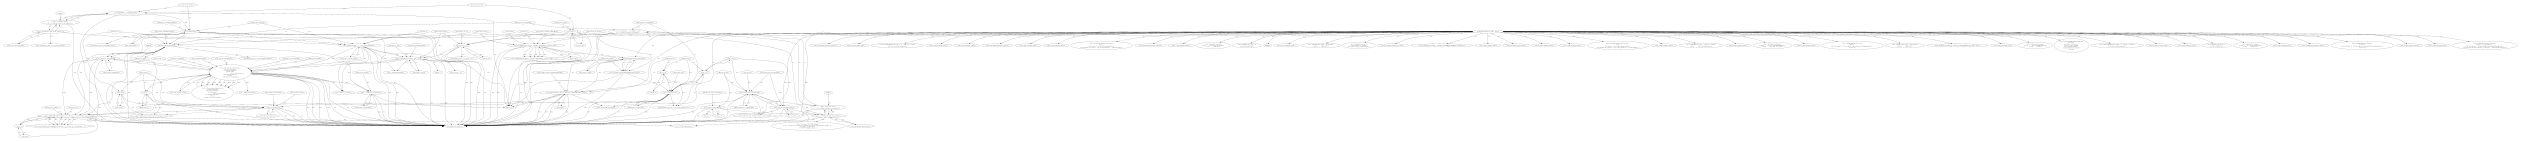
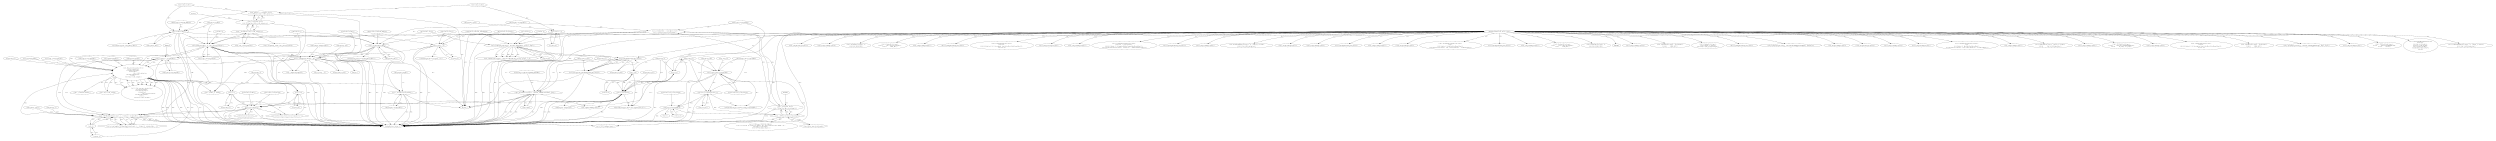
  digraph {
    fontname="IBM Plex Mono"
    node [fontname="IBM Plex Mono"]
    edge [fontname="IBM Plex Mono"]
    n1 [label="(Call,_TIFFfree(stripbuffer))"]
    n2 [label="(Identifier,stripbuffer)"]
    n3 [label="(MethodReturn,tsize_t)"]
    n4 [label="(Block,)"]
    n5 [label="(Call,stripbuffer==NULL)"]
    n6 [label="(Call,(tdata_t) stripbuffer)"]
    n7 [label="(ControlStructure,if(stripbuffer==NULL))"]
    n8 [label="(Identifier,NULL)"]
    n9 [label="(Call,t2p_process_jpeg_strip(\n \t\t\t\t\tstripbuffer, \n \t\t\t\t\t&striplength, \n\t\t\t\t\tbuffer,\n                    t2p->tiff_datasize,\n \t\t\t\t\t&bufferoffset, \n \t\t\t\t\ti, \n \t\t\t\t\tt2p->tiff_length))"]
    n10 [label="(Call,TIFFReadRawStrip(input, i, (tdata_t) stripbuffer, -1))"]
    n11 [label="(Identifier,stripbuffer)"]
    n12 [label="(Call,stripbuffer = (unsigned char*)\n\t\t\t\t_TIFFmalloc(max_striplength))"]
    n13 [label="(Call,(unsigned char*)\n\t\t\t\t_TIFFmalloc(max_striplength))"]
    n14 [label="(Call,_TIFFmalloc(max_striplength))"]
    n15 [label="(Call,TIFFError(TIFF2PDF_MODULE, \n\t\"Can't allocate %u bytes of memory for t2p_readwrite_pdf_image, %s\", \n\t\t\t\t\tmax_striplength, \n\t\t\t\t\tTIFFFileName(input)))"]
    n16 [label="(Identifier,max_striplength)"]
    n17 [label="(Call,max_striplength=0)"]
    n18 [label="(Literal,0)"]
    n19 [label="(Block,)"]
    n20 [label="(Call,sbc[i]>max_striplength)"]
    n21 [label="(Call,max_striplength=sbc[i])"]
    n22 [label="(ControlStructure,if(sbc[i]>max_striplength))"]
    n23 [label="(Identifier,max_striplength)"]
    n24 [label="(Call,sbc[i])"]
    n25 [label="(Call,buffer==NULL)"]
    n26 [label="(Call,memset(buffer, 0, t2p->tiff_datasize))"]
    n27 [label="(ControlStructure,if(buffer==NULL))"]
    n28 [label="(Identifier,NULL)"]
    n29 [label="(Call,(tdata_t) buffer)"]
    n30 [label="(Call,_TIFFmemcpy(buffer, jpt, count))"]
    n31 [label="(Call,_TIFFfree(buffer))"]
    n32 [label="(Call,t2p->tiff_datasize)"]
    n33 [label="(Call,buffer = (unsigned char*)\n\t\t\t\t_TIFFmalloc(t2p->tiff_datasize))"]
    n34 [label="(Call,(unsigned char*)\n\t\t\t\t_TIFFmalloc(t2p->tiff_datasize))"]
    n35 [label="(Call,_TIFFmalloc(t2p->tiff_datasize))"]
    n36 [label="(Call,(unsigned long) t2p->tiff_datasize)"]
    n37 [label="(Call,t2p->tiff_datasize)"]
    n38 [label="(Call,i++)"]
    n39 [label="(Call,t2p->tiff_length)"]
    n40 [label="(Call,!t2p_process_jpeg_strip(\n \t\t\t\t\tstripbuffer, \n \t\t\t\t\t&striplength, \n\t\t\t\t\tbuffer,\n                    t2p->tiff_datasize,\n \t\t\t\t\t&bufferoffset, \n \t\t\t\t\ti, \n \t\t\t\t\tt2p->tiff_length))"]
    n41 [label="(Call,_TIFFfree(buffer))"]
    n42 [label="(Call,i<stripcount)"]
    n43 [label="(ControlStructure,for(i=0;i<stripcount;i++))"]
    n44 [label="(Identifier,i)"]
    n45 [label="(Call,-1)"]
    n46 [label="(Call,striplength=TIFFReadRawStrip(input, i, (tdata_t) stripbuffer, -1))"]
    n47 [label="(Call,TIFFFileName(input))"]
    n48 [label="(Identifier,count)"]
    n49 [label="(Block,)"]
    n50 [label="(Call,count - 2)"]
    n51 [label="(Call,count > 4)"]
    n52 [label="(ControlStructure,if(count > 4))"]
    n53 [label="(Literal,4)"]
    n54 [label="(Call,count = 0)"]
    n55 [label="(Literal,0)"]
    n56 [label="(Literal,1)"]
    n57 [label="(Call,TIFFGetField(input, TIFFTAG_STRIPBYTECOUNTS, &sbc))"]
    n58 [label="(Call,TIFFFileName(input))"]
    n59 [label="(Call,&sbc)"]
    n60 [label="(Call,TIFFNumberOfStrips(input))"]
    n61 [label="(Call,stripcount=TIFFNumberOfStrips(input))"]
    n62 [label="(Identifier,input)"]
    n63 [label="(Call,i<stripcount)"]
    n64 [label="(Call,TIFFGetField(input, TIFFTAG_JPEGTABLES, &count, &jpt))"]
    n65 [label="(Call,TIFFGetField(input, TIFFTAG_JPEGTABLES, &count, &jpt) != 0)"]
    n66 [label="(Call,&jpt)"]
    n67 [label="(MethodParameterIn,TIFF* input)"]
    n68 [label="(Call,TIFFFileName(input))"]
    n69 [label="(Call,t2pSeekFile(input, inputoffset,\n\t\t\t\t\t\t     SEEK_SET))"]
    n70 [label="(Call,t2pReadFile(input,\n\t\t\t\t\t\t(tdata_t) buffer,\n\t\t\t\t\t\tt2p->pdf_ojpegiflength))"]
    n71 [label="(Call,TIFFNumberOfStrips(input))"]
    n72 [label="(Call,TIFFGetField(input, TIFFTAG_REFERENCEBLACKWHITE, &xfloatp))"]
    n73 [label="(Call,TIFFFileName(input))"]
    n74 [label="(Call,TIFFStripSize(input))"]
    n75 [label="(Call,TIFFFileName(input))"]
    n76 [label="(Call,TIFFFileName(input))"]
    n77 [label="(Call,TIFFReadEncodedStrip(input, \n\t\t\t\ti, \n\t\t\t\t(tdata_t) &buffer[bufferoffset], \n\t\t\t\tTIFFmin(stripsize, t2p->tiff_datasize - bufferoffset)))"]
    n78 [label="(Call,TIFFFileName(input))"]
    n79 [label="(Call,t2pReadFile(input, (tdata_t) buffer,\n\t\t\t\t\t\t     t2p->tiff_datasize))"]
    n80 [label="(Call,TIFFFileName(input))"]
    n81 [label="(Call,TIFFGetField(input,\n\t\t\t\t\t\t     TIFFTAG_YCBCRSUBSAMPLING,\n\t\t\t\t\t\t     &h_samp, &v_samp))"]
    n82 [label="(Call,TIFFFileName(input))"]
    n83 [label="(Call,TIFFReadRawStrip(input, \n\t\t\t\t\t\ti, \n\t\t\t\t\t\t(tdata_t) &(((unsigned char*)buffer)[bufferoffset]), \n\t\t\t\t\t\t-1))"]
    n84 [label="(Call,t2pSeekFile(input, inputoffset,\n\t\t\t\t\t\t     SEEK_SET))"]
    n85 [label="(Call,TIFFGetField(input, TIFFTAG_YCBCRSUBSAMPLING, &hor, &ver))"]
    n86 [label="(Call,TIFFFileName(input))"]
    n87 [label="(Call,TIFFGetField(input,\n\t\t\t\t\t\t     TIFFTAG_ROWSPERSTRIP,\n\t\t\t\t\t\t     &rows))"]
    n88 [label="(Call,TIFFReadRGBAImageOriented(\n\t\t\t\tinput, \n\t\t\t\tt2p->tiff_width, \n\t\t\t\tt2p->tiff_length, \n\t\t\t\t(uint32*)buffer, \n\t\t\t\tORIENTATION_TOPLEFT,\n\t\t\t\t0))"]
    n89 [label="(Call,TIFFReadRawStrip(input, 0, (tdata_t) buffer,\n\t\t\t\t\t t2p->tiff_datasize))"]
    n90 [label="(Call,TIFFStripSize(input))"]
    n91 [label="(Call,TIFFFileName(input))"]
    n92 [label="(Call,t2pSeekFile(input, 0,\n\t\t\t\t\t\t\t\t SEEK_CUR))"]
    n93 [label="(Call,t2pSeekFile(input,\n\t\t\t\t\t\t     t2p->tiff_dataoffset,\n\t\t\t\t\t\t     SEEK_SET))"]
    n94 [label="(Call,TIFFFileName(input))"]
    n95 [label="(Call,TIFFNumberOfStrips(input))"]
    n96 [label="(Call,TIFFReadRawStrip(input, \n\t\t\t\t\t\t\ti, \n\t\t\t\t\t\t\t(tdata_t) &(((unsigned char*)buffer)[bufferoffset]), \n\t\t\t\t\t\t\t-1))"]
    n97 [label="(Call,TIFFStripSize(input))"]
    n98 [label="(Call,TIFFFileName(input))"]
    n99 [label="(Call,TIFFReadEncodedStrip(input, \n\t\t\t\t\t\t\ti + j*stripcount, \n\t\t\t\t\t\t\t(tdata_t) &(samplebuffer[samplebufferoffset]), \n\t\t\t\t\t\t\tTIFFmin(sepstripsize, stripsize - samplebufferoffset)))"]
    n100 [label="(Call,TIFFNumberOfStrips(input))"]
    n101 [label="(Call,TIFFFileName(input))"]
    n102 [label="(Call,TIFFReadRawStrip(input, 0, (tdata_t) buffer,\n\t\t\t\t\t t2p->tiff_datasize))"]
    n103 [label="(Call,TIFFFileName(input))"]
    n104 [label="(Call,TIFFFileName(input))"]
    n105 [label="(Call,TIFFNumberOfStrips(input))"]
    n106 [label="(Call,TIFFFileName(input))"]
    n107 [label="(Call,TIFFFileName(input))"]
    n108 [label="(Call,TIFFReadEncodedStrip(input, \n\t\t\t\ti, \n\t\t\t\t(tdata_t) &buffer[bufferoffset], \n\t\t\t\tTIFFmin(stripsize, t2p->tiff_datasize - bufferoffset)))"]
    n109 [label="(Call,TIFFNumberOfStrips(input))"]
    n110 [label="(Call,TIFFFileName(input))"]
    n111 [label="(Call,t2pSeekFile(input,\n\t\t\t\t\t\t     t2p->tiff_dataoffset,\n\t\t\t\t\t\t     SEEK_SET))"]
    n112 [label="(Call,t2pSeekFile(input, 0,\n\t\t\t\t\t\t\t\t SEEK_CUR))"]
    1000103
    n114 [label="(Identifier,stripcount)"]
    n115 [label="(Call,i=0)"]
    n116 [label="(Literal,0)"]
    n117 [label="(Call,i++)"]
    n118 [label="(Identifier,stripcount)"]
    n119 [label="(ControlStructure,for(i=0;i<stripcount;i++))"]
    n120 [label="(Identifier,i)"]
    n121 [label="(Call,i=0)"]
    n122 [label="(Literal,0)"]
    n123 [label="(Identifier,sbc)"]
    n124 [label="(Identifier,bufferoffset)"]
    n125 [label="(Call,&count)"]
    n126 [label="(Identifier,input)"]
    n127 [label="(Identifier,t2p)"]
    n128 [label="(Identifier,buffer)"]
    n129 [label="(Identifier,i)"]
    n130 [label="(Identifier,stripbuffer)"]
    n131 [label="(Literal,0)"]
    n132 [label="(Literal,0)"]
    n133 [label="(Identifier,max_striplength)"]
    n134 [label="(Identifier,i)"]
    n135 [label="(Call,&striplength)"]
    n136 [label="(Identifier,stripbuffer)"]
    n137 [label="(Identifier,input)"]
    n138 [label="(Identifier,i)"]
    n139 [label="(Call,&bufferoffset)"]
    n140 [label="(Identifier,TIFFTAG_STRIPBYTECOUNTS)"]
    n141 [label="(Identifier,buffer)"]
    n142 [label="(Call,t2p->tiff_datasize)"]
    n143 [label="(Identifier,stripcount)"]
    n144 [label="(Identifier,stripbuffer)"]
    n145 [label="(Identifier,buffer)"]
    n146 [label="(Identifier,count)"]
    n147 [label="(Identifier,buffer)"]
    n148 [label="(Identifier,i)"]
    n149 [label="(Identifier,TIFFTAG_JPEGTABLES)"]
    n150 [label="(Identifier,max_striplength)"]
    n151 [label="(Identifier,buffer)"]
    n152 [label="(Identifier,striplength)"]
    n153 [label="(Identifier,buffer)"]
    n154 [label="(Identifier,input)"]
    n155 [label="(Identifier,i)"]
    n156 [label="(Identifier,TIFF2PDF_MODULE)"]
    n157 [label="(Identifier,TIFF2PDF_MODULE)"]
    n158 [label="(Identifier,buffer)"]
    n159 [label="(Identifier,count)"]
    n160 [label="(Call,sbc[i])"]
    n161 [label="(Identifier,jpt)"]
    n162 [label="(Identifier,i)"]
    1000901
    1000810
    1000940
    n1 -> n2 [label="CFG: "]
    n1 -> n3 [label="DDG: "]
    n1 -> n3 [label="DDG: "]
    n1 -> n4 [label="AST: "]
    n2 -> n1 [label="AST: "]
    n5 -> n1 [label="DDG: "]
    n5 -> n3 [label="DDG: "]
    n5 -> n3 [label="DDG: "]
    n5 -> n3 [label="DDG: "]
    n5 -> n6 [label="DDG: "]
    n5 -> n7 [label="AST: "]
    n5 -> n8 [label="CFG: "]
    n6 -> n9 [label="DDG: "]
    n6 -> n10 [label="AST: "]
    n6 -> n10 [label="DDG: "]
    n6 -> n11 [label="CFG: "]
    n8 -> n5 [label="AST: "]
    n9 -> n1 [label="DDG: "]
    n9 -> n3 [label="DDG: "]
    n9 -> n3 [label="DDG: "]
    n9 -> n3 [label="DDG: "]
    n9 -> n3 [label="DDG: "]
    n9 -> n3 [label="DDG: "]
    n9 -> n3 [label="DDG: "]
    n9 -> n6 [label="DDG: "]
    n9 -> n29 [label="DDG: "]
    n9 -> n38 [label="DDG: "]
    n9 -> n39 [label="CFG: "]
    n9 -> n40 [label="AST: "]
    n9 -> n40 [label="DDG: "]
    n9 -> n40 [label="DDG: "]
    n9 -> n40 [label="DDG: "]
    n9 -> n40 [label="DDG: "]
    n9 -> n40 [label="DDG: "]
    n9 -> n40 [label="DDG: "]
    n9 -> n40 [label="DDG: "]
    n9 -> n41 [label="DDG: "]
    n10 -> n3 [label="DDG: "]
    n10 -> n3 [label="DDG: "]
    n10 -> n3 [label="DDG: "]
    n10 -> n9 [label="DDG: "]
    n10 -> n45 [label="CFG: "]
    n10 -> n46 [label="AST: "]
    n10 -> n46 [label="DDG: "]
    n10 -> n46 [label="DDG: "]
    n10 -> n46 [label="DDG: "]
    n10 -> n46 [label="DDG: "]
    n10 -> n47 [label="DDG: "]
    n11 -> n6 [label="AST: "]
    n12 -> n3 [label="DDG: "]
    n12 -> n4 [label="AST: "]
    n12 -> n5 [label="DDG: "]
    n12 -> n13 [label="CFG: "]
    n13 -> n3 [label="DDG: "]
    n13 -> n12 [label="AST: "]
    n13 -> n12 [label="DDG: "]
    n13 -> n14 [label="CFG: "]
    n14 -> n3 [label="DDG: "]
    n14 -> n13 [label="AST: "]
    n14 -> n13 [label="DDG: "]
    n14 -> n15 [label="DDG: "]
    n14 -> n16 [label="CFG: "]
    n16 -> n14 [label="AST: "]
    n17 -> n3 [label="DDG: "]
    n17 -> n14 [label="DDG: "]
    n17 -> n18 [label="CFG: "]
    n17 -> n19 [label="AST: "]
    n18 -> n17 [label="AST: "]
    n20 -> n3 [label="DDG: "]
    n20 -> n3 [label="DDG: "]
    n20 -> n14 [label="DDG: "]
    n20 -> n21 [label="DDG: "]
    n20 -> n22 [label="AST: "]
    n20 -> n23 [label="CFG: "]
    n21 -> n3 [label="DDG: "]
    n21 -> n14 [label="DDG: "]
-   n21 -> n20 [label="DDG: "]
+   n21 -> n17 [label="DDG: "]
    n21 -> n22 [label="AST: "]
    n21 -> n24 [label="CFG: "]
    n23 -> n20 [label="AST: "]
    n24 -> n21 [label="AST: "]
    n25 -> n3 [label="DDG: "]
    n25 -> n3 [label="DDG: "]
    n25 -> n3 [label="DDG: "]
    n25 -> n5 [label="DDG: "]
    n25 -> n26 [label="DDG: "]
    n25 -> n27 [label="AST: "]
    n25 -> n28 [label="CFG: "]
    n26 -> n3 [label="DDG: "]
    n26 -> n3 [label="DDG: "]
    n26 -> n4 [label="AST: "]
    n26 -> n9 [label="DDG: "]
    n26 -> n9 [label="DDG: "]
    n26 -> n29 [label="DDG: "]
    n26 -> n30 [label="DDG: "]
    n26 -> n31 [label="DDG: "]
    n26 -> n32 [label="CFG: "]
    n28 -> n25 [label="AST: "]
    n30 -> n3 [label="DDG: "]
    n30 -> n3 [label="DDG: "]
    n30 -> n9 [label="DDG: "]
    n30 -> n29 [label="DDG: "]
    n30 -> n31 [label="DDG: "]
    n30 -> n48 [label="CFG: "]
    n30 -> n49 [label="AST: "]
    n30 -> n50 [label="DDG: "]
    n32 -> n26 [label="AST: "]
    n33 -> n3 [label="DDG: "]
    n33 -> n4 [label="AST: "]
    n33 -> n25 [label="DDG: "]
    n33 -> n34 [label="CFG: "]
    n34 -> n3 [label="DDG: "]
    n34 -> n33 [label="AST: "]
    n34 -> n33 [label="DDG: "]
    n34 -> n35 [label="CFG: "]
    n35 -> n26 [label="DDG: "]
    n35 -> n34 [label="AST: "]
    n35 -> n34 [label="DDG: "]
    n35 -> n36 [label="DDG: "]
    n35 -> n37 [label="CFG: "]
    n37 -> n35 [label="AST: "]
    n38 -> n42 [label="DDG: "]
    n38 -> n43 [label="AST: "]
    n38 -> n44 [label="CFG: "]
    n39 -> n9 [label="AST: "]
    n40 -> n9 [label="CFG: "]
    n42 -> n3 [label="DDG: "]
    n42 -> n3 [label="DDG: "]
    n42 -> n3 [label="DDG: "]
    n42 -> n10 [label="DDG: "]
    n42 -> n43 [label="AST: "]
    n42 -> n114 [label="CFG: "]
    n44 -> n38 [label="AST: "]
    n45 -> n10 [label="AST: "]
    n45 -> n10 [label="DDG: "]
    n45 -> n56 [label="CFG: "]
    n46 -> n10 [label="CFG: "]
    n48 -> n30 [label="AST: "]
    n51 -> n3 [label="DDG: "]
    n51 -> n3 [label="DDG: "]
    n51 -> n30 [label="DDG: "]
    n51 -> n52 [label="AST: "]
    n51 -> n53 [label="AST: "]
    n53 -> n51 [label="AST: "]
    n54 -> n3 [label="DDG: "]
    n54 -> n4 [label="AST: "]
    n54 -> n51 [label="DDG: "]
    n54 -> n55 [label="CFG: "]
    n55 -> n54 [label="AST: "]
    n56 -> n6 [label="CFG: "]
    n56 -> n45 [label="AST: "]
    n57 -> n3 [label="DDG: "]
    n57 -> n3 [label="DDG: "]
    n57 -> n3 [label="DDG: "]
    n57 -> n3 [label="DDG: "]
    n57 -> n4 [label="AST: "]
    n57 -> n10 [label="DDG: "]
    n57 -> n58 [label="DDG: "]
    n57 -> n59 [label="CFG: "]
    n59 -> n57 [label="AST: "]
    n60 -> n57 [label="DDG: "]
    n60 -> n61 [label="AST: "]
    n60 -> n61 [label="DDG: "]
    n60 -> n62 [label="CFG: "]
    n61 -> n3 [label="DDG: "]
    n61 -> n4 [label="AST: "]
    n61 -> n60 [label="CFG: "]
    n61 -> n63 [label="DDG: "]
    n62 -> n60 [label="AST: "]
    n63 -> n3 [label="DDG: "]
    n63 -> n3 [label="DDG: "]
    n63 -> n3 [label="DDG: "]
    n63 -> n42 [label="DDG: "]
    n63 -> n117 [label="DDG: "]
    n63 -> n118 [label="CFG: "]
    n63 -> n119 [label="AST: "]
    n64 -> n3 [label="DDG: "]
    n64 -> n3 [label="DDG: "]
    n64 -> n3 [label="DDG: "]
    n64 -> n60 [label="DDG: "]
    n64 -> n65 [label="AST: "]
    n64 -> n65 [label="DDG: "]
    n64 -> n65 [label="DDG: "]
    n64 -> n65 [label="DDG: "]
    n64 -> n65 [label="DDG: "]
    n64 -> n66 [label="CFG: "]
    n66 -> n64 [label="AST: "]
    n67 -> n3 [label="DDG: "]
    n67 -> n10 [label="DDG: "]
    n67 -> n47 [label="DDG: "]
    n67 -> n57 [label="DDG: "]
    n67 -> n58 [label="DDG: "]
    n67 -> n60 [label="DDG: "]
    n67 -> n64 [label="DDG: "]
    n67 -> n68 [label="DDG: "]
    n67 -> n69 [label="DDG: "]
    n67 -> n70 [label="DDG: "]
    n67 -> n71 [label="DDG: "]
    n67 -> n72 [label="DDG: "]
    n67 -> n73 [label="DDG: "]
    n67 -> n74 [label="DDG: "]
    n67 -> n75 [label="DDG: "]
    n67 -> n76 [label="DDG: "]
    n67 -> n77 [label="DDG: "]
    n67 -> n78 [label="DDG: "]
    n67 -> n79 [label="DDG: "]
    n67 -> n80 [label="DDG: "]
    n67 -> n81 [label="DDG: "]
    n67 -> n82 [label="DDG: "]
    n67 -> n83 [label="DDG: "]
    n67 -> n84 [label="DDG: "]
    n67 -> n85 [label="DDG: "]
    n67 -> n86 [label="DDG: "]
    n67 -> n87 [label="DDG: "]
    n67 -> n88 [label="DDG: "]
    n67 -> n89 [label="DDG: "]
    n67 -> n90 [label="DDG: "]
    n67 -> n91 [label="DDG: "]
    n67 -> n92 [label="DDG: "]
    n67 -> n93 [label="DDG: "]
    n67 -> n94 [label="DDG: "]
    n67 -> n95 [label="DDG: "]
    n67 -> n96 [label="DDG: "]
    n67 -> n97 [label="DDG: "]
    n67 -> n98 [label="DDG: "]
    n67 -> n99 [label="DDG: "]
    n67 -> n100 [label="DDG: "]
    n67 -> n101 [label="DDG: "]
    n67 -> n102 [label="DDG: "]
    n67 -> n103 [label="DDG: "]
    n67 -> n104 [label="DDG: "]
    n67 -> n105 [label="DDG: "]
    n67 -> n106 [label="DDG: "]
    n67 -> n107 [label="DDG: "]
    n67 -> n108 [label="DDG: "]
    n67 -> n109 [label="DDG: "]
    n67 -> n110 [label="DDG: "]
    n67 -> n111 [label="DDG: "]
    n67 -> n112 [label="DDG: "]
    n67 -> 1000103 [label="AST: "]
    n114 -> n42 [label="AST: "]
    n115 -> n42 [label="DDG: "]
    n115 -> n43 [label="AST: "]
    n115 -> n116 [label="CFG: "]
    n116 -> n115 [label="AST: "]
    n117 -> n63 [label="DDG: "]
    n117 -> n119 [label="AST: "]
    n117 -> n120 [label="CFG: "]
    n118 -> n63 [label="AST: "]
    n120 -> n20 [label="CFG: "]
    n120 -> n21 [label="CFG: "]
    n120 -> n117 [label="AST: "]
    n121 -> n63 [label="DDG: "]
    n121 -> n119 [label="AST: "]
    n121 -> n122 [label="CFG: "]
    n122 -> n121 [label="AST: "]
    n123 -> n63 [label="CFG: "]
    n124 -> n30 [label="CFG: "]
    n125 -> n64 [label="AST: "]
    n126 -> n57 [label="AST: "]
    n126 -> n61 [label="CFG: "]
    n127 -> n17 [label="CFG: "]
    n127 -> n20 [label="DDG: "]
    n128 -> n25 [label="CFG: "]
    n128 -> n26 [label="AST: "]
    n129 -> n9 [label="AST: "]
    n130 -> n12 [label="AST: "]
    n130 -> n63 [label="CFG: "]
    n131 -> n26 [label="AST: "]
    n132 -> n64 [label="CFG: "]
    n133 -> n20 [label="CFG: "]
    n133 -> n21 [label="AST: "]
    n134 -> n5 [label="CFG: "]
    n134 -> n115 [label="AST: "]
    n135 -> n9 [label="AST: "]
    n136 -> n5 [label="AST: "]
    n136 -> n12 [label="CFG: "]
    n137 -> n26 [label="CFG: "]
    n137 -> n64 [label="AST: "]
    n138 -> n63 [label="AST: "]
    n138 -> n117 [label="CFG: "]
    n138 -> n121 [label="CFG: "]
    n139 -> n9 [label="AST: "]
    n140 -> n57 [label="AST: "]
    n141 -> n1 [label="CFG: "]
    n142 -> n9 [label="AST: "]
    n143 -> n51 [label="CFG: "]
    n143 -> n61 [label="AST: "]
    n144 -> n9 [label="AST: "]
    n145 -> n33 [label="AST: "]
    n145 -> n54 [label="CFG: "]
    n146 -> n51 [label="AST: "]
    n147 -> n9 [label="AST: "]
    n148 -> n38 [label="CFG: "]
    n148 -> n42 [label="AST: "]
    n148 -> n115 [label="CFG: "]
    n149 -> n64 [label="AST: "]
    n150 -> n17 [label="AST: "]
    n151 -> n42 [label="CFG: "]
    n152 -> n42 [label="CFG: "]
    n153 -> n30 [label="AST: "]
    n153 -> n51 [label="CFG: "]
    n154 -> n10 [label="AST: "]
    n155 -> n10 [label="AST: "]
    n156 -> n25 [label="CFG: "]
    n157 -> n5 [label="CFG: "]
    n158 -> n25 [label="AST: "]
    n158 -> n33 [label="CFG: "]
    n159 -> n54 [label="AST: "]
    n160 -> n20 [label="AST: "]
    n161 -> n30 [label="AST: "]
    n162 -> n57 [label="CFG: "]
    n162 -> n121 [label="AST: "]
    1000901 -> n13 [label="AST: "]
    1000810 -> n34 [label="AST: "]
    1000940 -> n6 [label="AST: "]
  }
